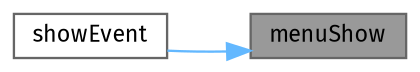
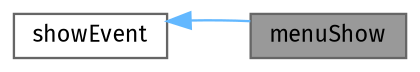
  digraph {
    rankdir=RL
    fontname="Fira Sans"
    node [fontname="Fira Sans" fontsize=10 shape=box style=filled]
    n1 [color=gray40 fillcolor=grey60 fontcolor=black height=0.2 label=menuShow width=0.4]
    n2 [color=grey40 fillcolor=white height=0.2 label=showEvent width=0.4]
-   n1 -> n2 [color=steelblue1 dir=back fontname="Fira Sans" fontsize=10 labelfontname=Helvetica labelfontsize=10 style=solid]
+   n2 -> n1 [color=steelblue1 dir=back fontname="Fira Sans" fontsize=10 labelfontname=Helvetica labelfontsize=10 style=solid]
  }
